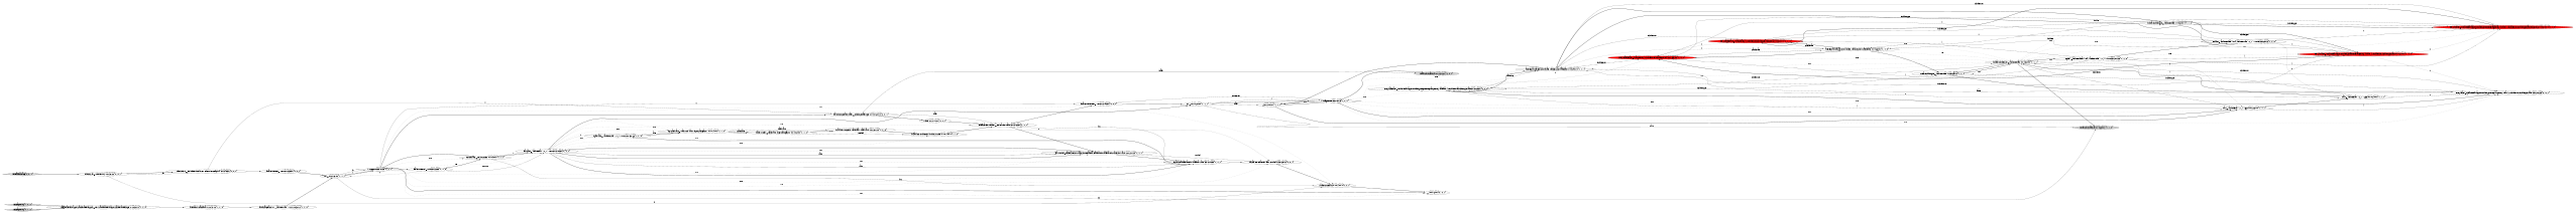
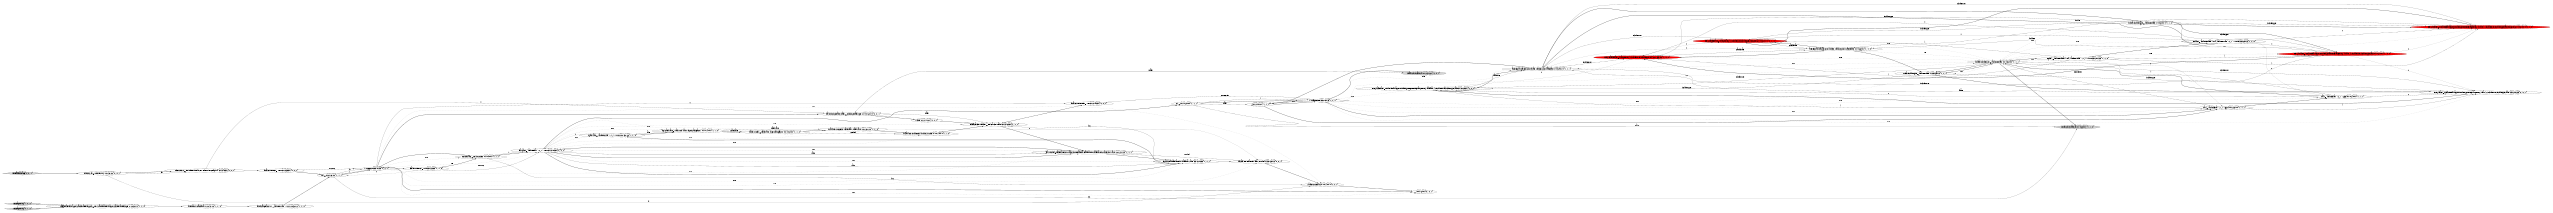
  digraph {
    rankdir=LR
    node [fillcolor=white shape=ellipse style=filled]
    edge [style=bold]
    n1 [label="ft.setName(\"scaled_float\")@@@4@@@['1', '1', '0']"]
    n2 [label="ft.setScalingFactor(0.1 + randomDouble() * 100)@@@5@@@['1', '1', '0']"]
    n3 [label="int i = 0@@@6@@@['1', '1', '1']"]
    n4 [fillcolor=red label="Query scaledFloatQ = ft.rangeQuery(l,u,includeLower,includeUpper,null)@@@32@@@['1', '0', '0']"]
    n5 [fillcolor=red label="Query scaledFloatQ = ft.rangeQuery(l,u,includeLower,includeUpper,MOCK_QSC)@@@32@@@['0', '1', '0']"]
    n6 [label="assertEquals(searcher.count(doubleQ),searcher.count(scaledFloatQ))@@@33@@@['1', '1', '0']"]
    n7 [label="Query halfFloatQ = NumberFieldMapper.NumberType.HALF_FLOAT.rangeQuery(\"half_float\",l,u,includeLower,includeUpper,false)@@@28@@@['0', '0', '1']"]
    n8 [label="assertEquals(searcher.count(floatQ),searcher.count(halfFloatQ))@@@29@@@['1', '1', '1']"]
    n9 [label="boolean includeUpper = randomBoolean()@@@26@@@['1', '1', '1']"]
    n10 [label="double value = (randomDouble() * 2 - 1) * 10000@@@13@@@['1', '1', '0']"]
    n11 [label="long scaledValue = Math.round(value * ft.getScalingFactor())@@@14@@@['1', '1', '0']"]
    n12 [label="float value = (randomFloat() * 2 - 1) * 70000@@@10@@@['1', '1', '1']"]
    n13 [label="doc.add(new LongPoint(\"scaled_float\",scaledValue))@@@16@@@['1', '1', '0']"]
    n14 [label="double rounded = scaledValue / ft.getScalingFactor()@@@15@@@['1', '1', '0']"]
    n15 [label="doc.add(new DoublePoint(\"double\",rounded))@@@17@@@['1', '1', '0']"]
    n16 [label="doc.add(new HalfFloatPoint(\"half_float\",value))@@@12@@@['1', '1', '1']"]
    n17 [label="IndexSearcher searcher = newSearcher(reader)@@@18@@@['1', '1', '1']"]
    n18 [label="int i = 0@@@20@@@['1', '1', '1']"]
    n19 [label="float rounded = HalfFloatPoint.sortableShortToHalfFloat(HalfFloatPoint.halfFloatToSortableShort(value))@@@11@@@['1', '1', '1']"]
    n20 [label="final int numDocs = 10000@@@5@@@['0', '0', '1']"]
    n21 [label="i < numDocs@@@7@@@['1', '1', '1']" shape=diamond]
    n22 [label="final int numDocs = 1000@@@8@@@['1', '1', '0']"]
    n23 [label="Document doc = new Document()@@@9@@@['1', '1', '1']"]
    n24 [label="doc.add(new FloatPoint(\"float\",rounded))@@@13@@@['0', '0', '1']"]
    n25 [label="final int numQueries = 1000@@@19@@@['0', '0', '1']"]
    n26 [label="final DirectoryReader reader = DirectoryReader.open(w)@@@16@@@['0', '0', '1']"]
    n27 [label="w.addDocument(doc)@@@14@@@['0', '0', '1']"]
    n28 [label="++i@@@8@@@['0', '0', '1']"]
    n29 [fillcolor=lightgray label="IOUtils.close(reader,dir)@@@35@@@['1', '1', '0']"]
    n30 [label="ScaledFloatFieldMapper.ScaledFloatFieldType ft = new ScaledFloatFieldMapper.ScaledFloatFieldType()@@@3@@@['1', '1', '0']"]
    n31 [label="Double u = randomBoolean()? null: (randomDouble() * 2 - 1) * 10000@@@28@@@['1', '1', '0']"]
    n32 [fillcolor=red label="Query doubleQ = NumberFieldMapper.NumberType.DOUBLE.rangeQuery(\"double\",l,u,includeLower,includeUpper,false,MOCK_QSC)@@@31@@@['0', '1', '0']"]
    n33 [fillcolor=red label="Query doubleQ = NumberFieldMapper.NumberType.DOUBLE.rangeQuery(\"double\",l,u,includeLower,includeUpper,false)@@@31@@@['1', '0', '0']"]
    n34 [label="float u = (randomFloat() * 2 - 1) * 65504@@@24@@@['1', '1', '1']"]
    n35 [label="++i@@@22@@@['1', '1', '1']"]
    n36 [label="boolean includeUpper = randomBoolean()@@@30@@@['1', '1', '0']"]
    n37 [label="Query floatQ = NumberFieldMapper.NumberType.FLOAT.rangeQuery(\"float\",l,u,includeLower,includeUpper,false)@@@27@@@['0', '0', '1']"]
    n38 [label="boolean includeLower = randomBoolean()@@@25@@@['1', '1', '1']"]
    n39 [fillcolor=lightgray label="testHalfFloatRange['0', '0', '1']" shape=diamond]
    n40 [label="Directory dir = newDirectory()@@@3@@@['0', '0', '1']"]
    n41 [label="IndexWriter w = new IndexWriter(dir,new IndexWriterConfig(null))@@@4@@@['0', '0', '1']"]
    n42 [label="i < numQueries@@@21@@@['1', '1', '1']" shape=diamond]
    n43 [fillcolor=lightgray label="IOUtils.close(reader,dir)@@@31@@@['0', '0', '1']"]
    n44 [label="float l = (randomFloat() * 2 - 1) * 65504@@@23@@@['1', '1', '1']"]
    n45 [label="Double l = randomBoolean()? null: (randomDouble() * 2 - 1) * 10000@@@27@@@['1', '1', '0']"]
    n46 [label="w.close()@@@17@@@['0', '0', '1']"]
    n47 [fillcolor=lightgray label="testRangeQuery['1', '0', '0']" shape=diamond]
    n48 [fillcolor=lightgray label="testRangeQuery['0', '1', '0']" shape=diamond]
    n1 -> n2
    n2 -> n3
    n3 -> n21 [label=i style=solid]
    n3 -> n21
    n3 -> n21 [label=dir style=solid]
    n3 -> n29 [label=dir style=solid]
    n4 -> n5 [label=0 style=dashed]
    n4 -> n6
    n4 -> n6 [label=scaledFloatQ style=solid]
    n4 -> n7 [label=0 style=dashed]
    n5 -> n6
    n5 -> n6 [label=scaledFloatQ style=solid]
    n6 -> n8 [label=0 style=dashed]
    n6 -> n9
    n7 -> n8 [label=halfFloatQ style=solid]
    n7 -> n8
    n8 -> n4 [label=includeLower style=solid]
    n8 -> n5 [label=includeLower style=solid]
    n8 -> n32 [label=includeLower style=solid]
    n8 -> n33 [label=includeLower style=solid]
    n8 -> n35
    n8 -> n36
    n9 -> n7 [label=includeUpper style=solid]
    n9 -> n37
    n9 -> n37 [label=includeUpper style=solid]
    n9 -> n38
    n10 -> n11
    n10 -> n11 [label=value style=solid]
    n10 -> n12 [label=0 style=dashed]
    n11 -> n13 [label=scaledValue style=solid]
    n11 -> n14 [label=scaledValue style=solid]
    n11 -> n14
    n12 -> n10 [label=true style=dotted]
    n12 -> n11 [label=true style=dotted]
    n12 -> n13 [label=true style=dotted]
    n12 -> n14 [label=true style=dotted]
    n12 -> n15 [label=true style=dotted]
    n12 -> n16
    n12 -> n16 [label=true style=dotted]
    n12 -> n16 [label=value style=solid]
    n12 -> n17 [label=true style=dotted]
    n12 -> n18
    n12 -> n19
    n12 -> n19 [label=true style=dotted]
    n12 -> n19 [label=value style=solid]
    n13 -> n15
    n13 -> n24 [label=0 style=dashed]
    n14 -> n13
    n14 -> n15 [label=rounded style=solid]
    n15 -> n17
    n16 -> n10
    n16 -> n17 [label=doc style=solid]
    n16 -> n24
    n17 -> n19
    n17 -> n25
    n18 -> n29 [label=reader style=solid]
    n18 -> n35 [label=reader style=solid]
    n18 -> n42
    n18 -> n42 [label=i style=solid]
    n19 -> n12
    n19 -> n16
    n19 -> n24 [label=rounded style=solid]
    n20 -> n3
+   n20 -> n21 [label=numDocs style=solid]
    n21 -> n12 [label=true style=dotted]
    n21 -> n16 [label=true style=dotted]
    n21 -> n19 [label=true style=dotted]
    n21 -> n22
    n21 -> n23 [label=true style=dotted]
    n21 -> n23
    n21 -> n24 [label=true style=dotted]
    n21 -> n25 [label=w style=solid]
    n21 -> n26
    n21 -> n27 [label=true style=dotted]
    n21 -> n28 [label=true style=dotted]
    n22 -> n3 [label=0 style=dashed]
    n22 -> n12 [label=numDocs style=solid]
    n22 -> n23
    n23 -> n12
    n23 -> n12 [label=i style=solid]
    n23 -> n27 [label=doc style=solid]
    n24 -> n27
-   n25 -> n18
    n25 -> n42 [label=numQueries style=solid]
    n26 -> n17 [label=reader style=solid]
    n26 -> n43 [label=reader style=solid]
    n26 -> n46
    n27 -> n28
    n28 -> n21
    n30 -> n1
    n31 -> n4 [label=u style=solid]
    n31 -> n5 [label=u style=solid]
    n31 -> n8
    n31 -> n32 [label=u style=solid]
    n31 -> n33 [label=u style=solid]
    n31 -> n34 [label=0 style=dashed]
    n32 -> n5
    n32 -> n6 [label=doubleQ style=solid]
    n33 -> n4
    n33 -> n6 [label=doubleQ style=solid]
    n33 -> n32 [label=0 style=dashed]
    n33 -> n37 [label=0 style=dashed]
    n34 -> n7 [label=u style=solid]
    n34 -> n37 [label=u style=solid]
    n34 -> n38 [label=i style=solid]
    n34 -> n38
    n35 -> n42
    n35 -> n44
    n36 -> n4 [label=includeUpper style=solid]
    n36 -> n5 [label=includeUpper style=solid]
    n36 -> n32 [label=includeUpper style=solid]
    n36 -> n32
    n36 -> n33 [label=includeUpper style=solid]
    n36 -> n33
    n37 -> n7
    n37 -> n8 [label=floatQ style=solid]
    n38 -> n4 [label=true style=dotted]
    n38 -> n5 [label=true style=dotted]
    n38 -> n6 [label=true style=dotted]
    n38 -> n7 [label=includeLower style=solid]
    n38 -> n8 [label=true style=dotted]
    n38 -> n9
    n38 -> n9 [label=true style=dotted]
    n38 -> n29
    n38 -> n31 [label=true style=dotted]
    n38 -> n32 [label=true style=dotted]
    n38 -> n33 [label=true style=dotted]
    n38 -> n36 [label=true style=dotted]
    n38 -> n37 [label=includeLower style=solid]
    n38 -> n45 [label=true style=dotted]
    n38 -> n45
    n39 -> n40
    n40 -> n27 [label=dir style=solid]
    n40 -> n41 [label=dir style=solid]
    n40 -> n41
    n41 -> n20
    n41 -> n26 [label=w style=solid]
    n42 -> n7 [label=true style=dotted]
    n42 -> n8 [label=true style=dotted]
    n42 -> n9 [label=true style=dotted]
    n42 -> n34 [label=true style=dotted]
    n42 -> n35
    n42 -> n35 [label=true style=dotted]
    n42 -> n37 [label=true style=dotted]
    n42 -> n38 [label=true style=dotted]
    n42 -> n43
    n42 -> n44 [label=true style=dotted]
    n42 -> n44
    n44 -> n7 [label=l style=solid]
    n44 -> n34
    n44 -> n37 [label=l style=solid]
    n44 -> n38 [label=numQueries style=solid]
    n45 -> n4 [label=l style=solid]
    n45 -> n5 [label=l style=solid]
    n45 -> n31
    n45 -> n32 [label=l style=solid]
    n45 -> n33 [label=l style=solid]
    n45 -> n44 [label=0 style=dashed]
    n46 -> n17
    n47 -> n30
    n48 -> n30
  }
